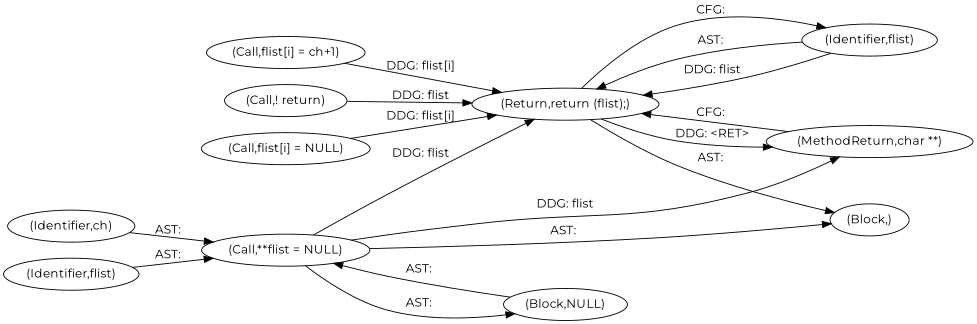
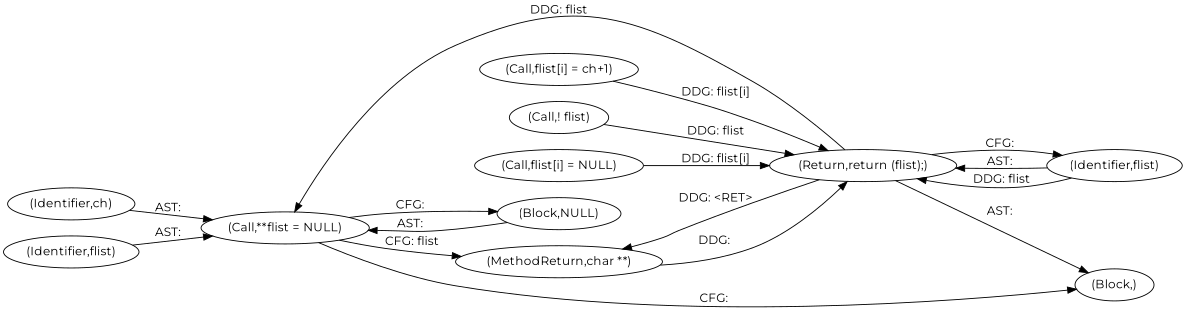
  digraph {
    fontname=Montserrat
    rankdir=LR
    node [fontname=Montserrat]
    edge [fontname=Montserrat]
    n1 [label="(Call,**flist = NULL)"]
    n2 [label="(Return,return (flist);)"]
    n3 [label="(Block,)"]
    n4 [label="(Block,NULL)"]
    n5 [label="(MethodReturn,char **)"]
    n6 [label="(Identifier,flist)"]
    n7 [label="(Identifier,ch)"]
    n8 [label="(Call,flist[i] = ch+1)"]
-   n9 [label="(Call,! return)"]
+   n9 [label="(Call,! flist)"]
    n10 [label="(Call,flist[i] = NULL)"]
    n11 [label="(Identifier,flist)"]
-   n1 -> n2 [label="DDG: flist"]
-   n1 -> n3 [label="AST: "]
-   n1 -> n4 [label="AST: "]
-   n1 -> n5 [label="DDG: flist"]
+   n2 -> n1 [label="DDG: flist"]
+   n1 -> n3 [label="CFG: "]
+   n1 -> n4 [label="CFG: "]
+   n1 -> n5 [label="CFG: flist"]
    n2 -> n3 [label="AST: "]
    n2 -> n5 [label="DDG: <RET>"]
    n2 -> n6 [label="CFG: "]
    n4 -> n1 [label="AST: "]
-   n5 -> n2 [label="CFG: "]
+   n5 -> n2 [label="DDG: "]
    n6 -> n2 [label="AST: "]
    n6 -> n2 [label="DDG: flist"]
    n7 -> n1 [label="AST: "]
    n8 -> n2 [label="DDG: flist[i]"]
    n9 -> n2 [label="DDG: flist"]
    n10 -> n2 [label="DDG: flist[i]"]
    n11 -> n1 [label="AST: "]
  }
